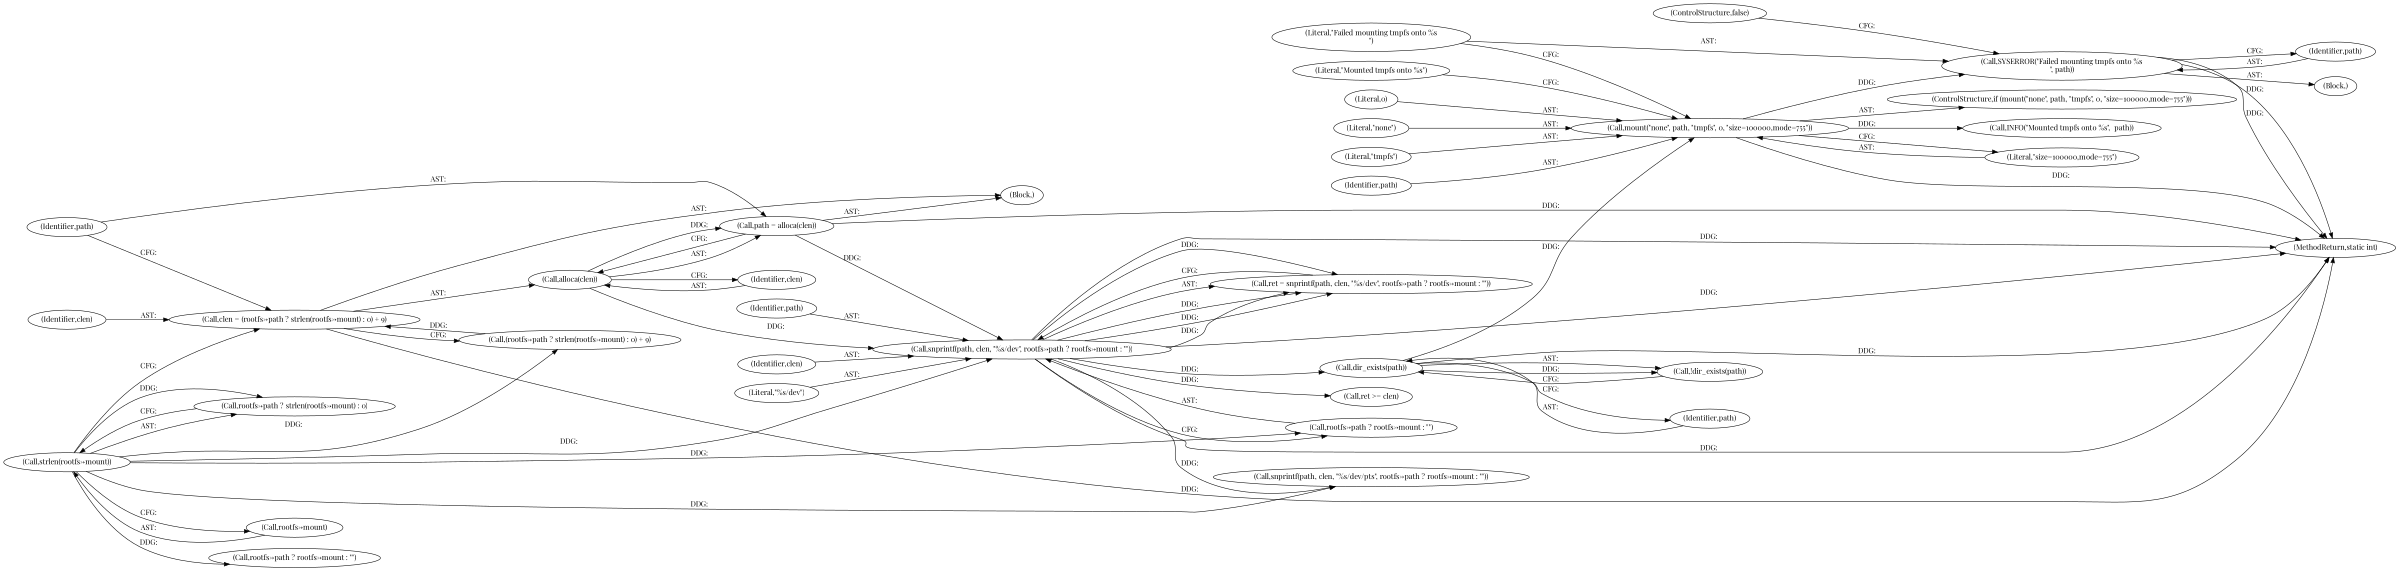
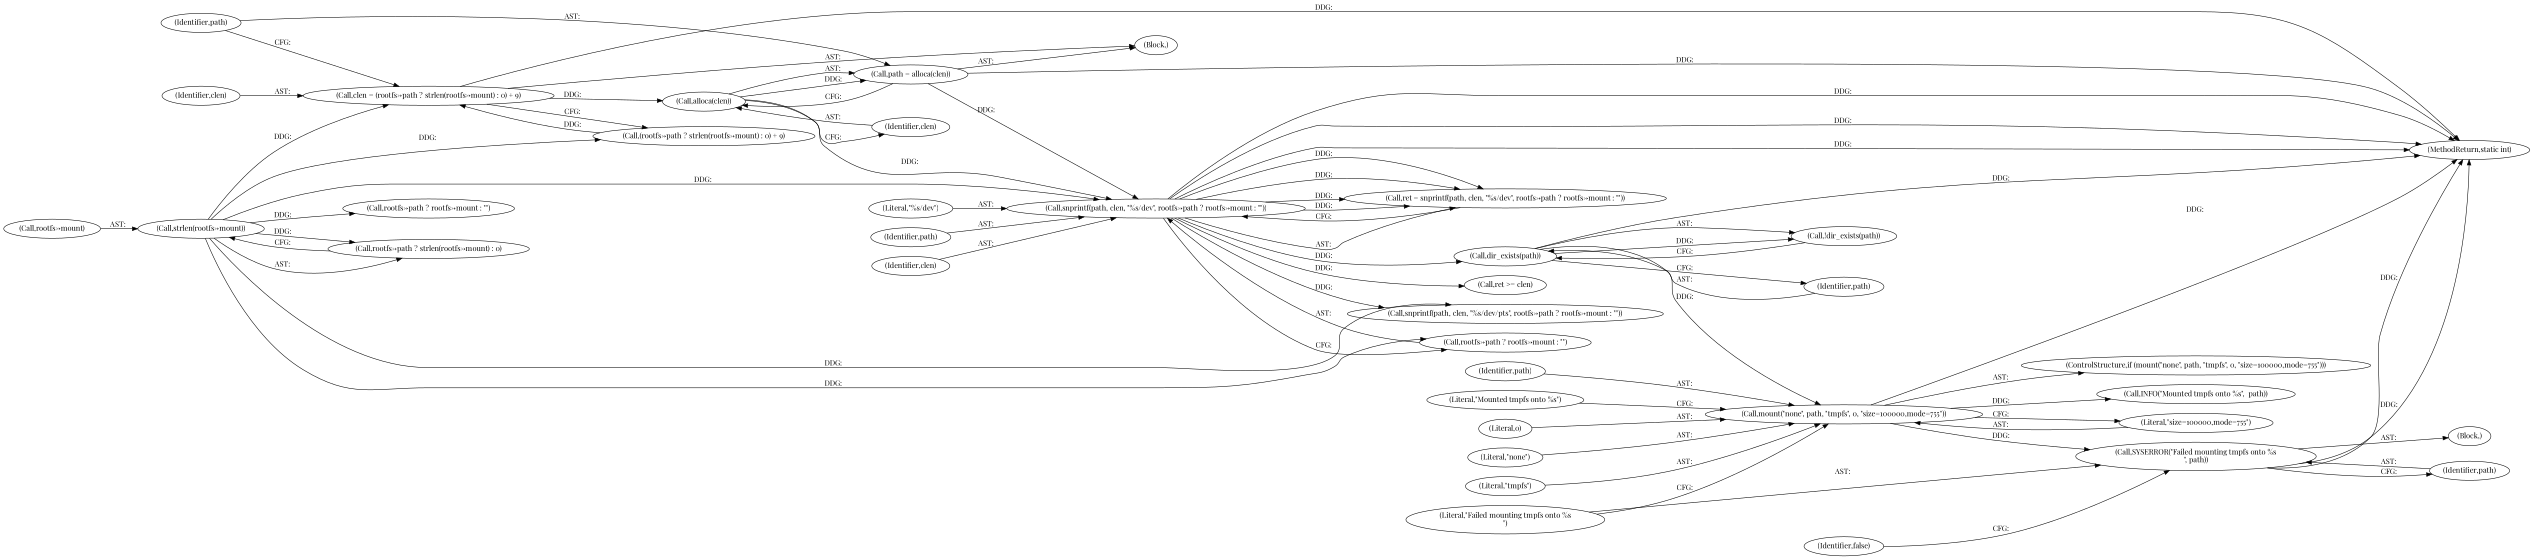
  digraph {
    fontname="Playfair Display"
    rankdir=LR
    node [fontname="Playfair Display"]
    edge [fontname="Playfair Display"]
    n1 [label="(Call,SYSERROR(\"Failed mounting tmpfs onto %s\n\", path))"]
    n2 [label="(Identifier,path)"]
    n3 [label="(Block,)"]
    n4 [label="(MethodReturn,static int)"]
    n5 [label="(Call,mount(\"none\", path, \"tmpfs\", 0, \"size=100000,mode=755\"))"]
    n6 [label="(Literal,\"size=100000,mode=755\")"]
    n7 [label="(ControlStructure,if (mount(\"none\", path, \"tmpfs\", 0, \"size=100000,mode=755\")))"]
    n8 [label="(Call,INFO(\"Mounted tmpfs onto %s\",  path))"]
    n9 [label="(Call,dir_exists(path))"]
    n10 [label="(Call,!dir_exists(path))"]
    n11 [label="(Identifier,path)"]
    n12 [label="(Call,snprintf(path, clen, \"%s/dev\", rootfs->path ? rootfs->mount : \"\"))"]
    n13 [label="(Call,ret >= clen)"]
    n14 [label="(Call,rootfs->path ? rootfs->mount : \"\")"]
    n15 [label="(Call,snprintf(path, clen, \"%s/dev/pts\", rootfs->path ? rootfs->mount : \"\"))"]
    n16 [label="(Call,ret = snprintf(path, clen, \"%s/dev\", rootfs->path ? rootfs->mount : \"\"))"]
    n17 [label="(Call,path = alloca(clen))"]
    n18 [label="(Call,alloca(clen))"]
    n19 [label="(Block,)"]
    n20 [label="(Identifier,clen)"]
    n21 [label="(Call,clen = (rootfs->path ? strlen(rootfs->mount) : 0) + 9)"]
    n22 [label="(Call,(rootfs->path ? strlen(rootfs->mount) : 0) + 9)"]
    n23 [label="(Call,strlen(rootfs->mount))"]
    n24 [label="(Call,rootfs->mount)"]
    n25 [label="(Call,rootfs->path ? rootfs->mount : \"\")"]
    n26 [label="(Call,rootfs->path ? strlen(rootfs->mount) : 0)"]
    n27 [label="(Identifier,path)"]
-   n28 [label="(ControlStructure,false)"]
+   n28 [label="(Identifier,false)"]
    n29 [label="(Literal,\"none\")"]
    n30 [label="(Identifier,clen)"]
    n31 [label="(Literal,\"tmpfs\")"]
    n32 [label="(Identifier,clen)"]
    n33 [label="(Identifier,path)"]
    n34 [label="(Literal,\"Mounted tmpfs onto %s\")"]
    n35 [label="(Literal,\"%s/dev\")"]
    n36 [label="(Literal,\"Failed mounting tmpfs onto %s\n\")"]
    n37 [label="(Literal,0)"]
    n38 [label="(Identifier,path)"]
    n1 -> n2 [label="CFG: "]
    n1 -> n3 [label="AST: "]
    n1 -> n4 [label="DDG: "]
    n1 -> n4 [label="DDG: "]
    n2 -> n1 [label="AST: "]
    n5 -> n1 [label="DDG: "]
    n5 -> n4 [label="DDG: "]
    n5 -> n6 [label="CFG: "]
    n5 -> n7 [label="AST: "]
    n5 -> n8 [label="DDG: "]
    n6 -> n5 [label="AST: "]
    n9 -> n4 [label="DDG: "]
    n9 -> n5 [label="DDG: "]
    n9 -> n10 [label="AST: "]
    n9 -> n10 [label="DDG: "]
    n9 -> n11 [label="CFG: "]
    n10 -> n9 [label="CFG: "]
    n11 -> n9 [label="AST: "]
    n12 -> n4 [label="DDG: "]
    n12 -> n4 [label="DDG: "]
    n12 -> n4 [label="DDG: "]
    n12 -> n9 [label="DDG: "]
    n12 -> n13 [label="DDG: "]
    n12 -> n14 [label="CFG: "]
    n12 -> n15 [label="DDG: "]
    n12 -> n16 [label="AST: "]
    n12 -> n16 [label="DDG: "]
    n12 -> n16 [label="DDG: "]
    n12 -> n16 [label="DDG: "]
    n12 -> n16 [label="DDG: "]
    n14 -> n12 [label="AST: "]
    n16 -> n12 [label="CFG: "]
    n17 -> n4 [label="DDG: "]
    n17 -> n12 [label="DDG: "]
    n17 -> n18 [label="CFG: "]
    n17 -> n19 [label="AST: "]
    n18 -> n12 [label="DDG: "]
    n18 -> n17 [label="AST: "]
    n18 -> n17 [label="DDG: "]
    n18 -> n20 [label="CFG: "]
    n20 -> n18 [label="AST: "]
    n21 -> n4 [label="DDG: "]
-   n21 -> n18 [label="AST: "]
+   n21 -> n18 [label="DDG: "]
    n21 -> n19 [label="AST: "]
    n21 -> n22 [label="CFG: "]
    n22 -> n21 [label="DDG: "]
    n23 -> n12 [label="DDG: "]
    n23 -> n14 [label="DDG: "]
    n23 -> n15 [label="DDG: "]
-   n23 -> n21 [label="CFG: "]
+   n23 -> n21 [label="DDG: "]
    n23 -> n22 [label="DDG: "]
-   n23 -> n24 [label="CFG: "]
    n23 -> n25 [label="DDG: "]
    n23 -> n26 [label="AST: "]
    n23 -> n26 [label="DDG: "]
    n24 -> n23 [label="AST: "]
    n26 -> n23 [label="CFG: "]
    n27 -> n17 [label="AST: "]
    n27 -> n21 [label="CFG: "]
    n28 -> n1 [label="CFG: "]
    n29 -> n5 [label="AST: "]
    n30 -> n21 [label="AST: "]
    n31 -> n5 [label="AST: "]
    n32 -> n12 [label="AST: "]
    n33 -> n5 [label="AST: "]
    n34 -> n5 [label="CFG: "]
    n35 -> n12 [label="AST: "]
    n36 -> n1 [label="AST: "]
    n36 -> n5 [label="CFG: "]
    n37 -> n5 [label="AST: "]
    n38 -> n12 [label="AST: "]
  }
